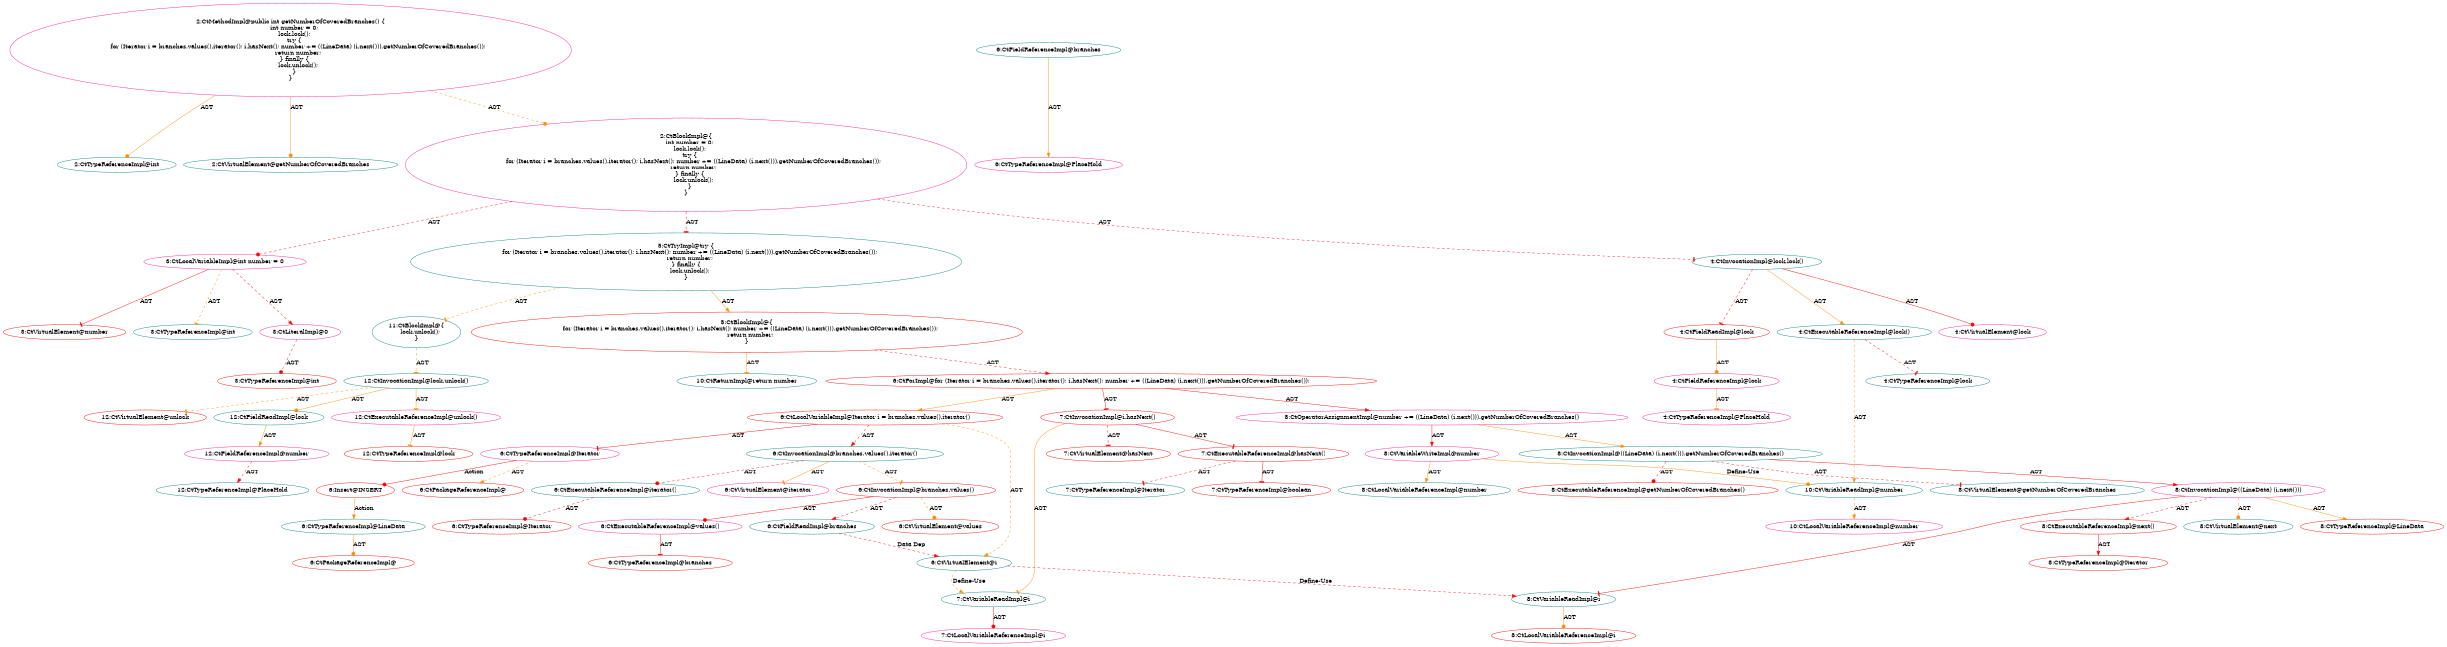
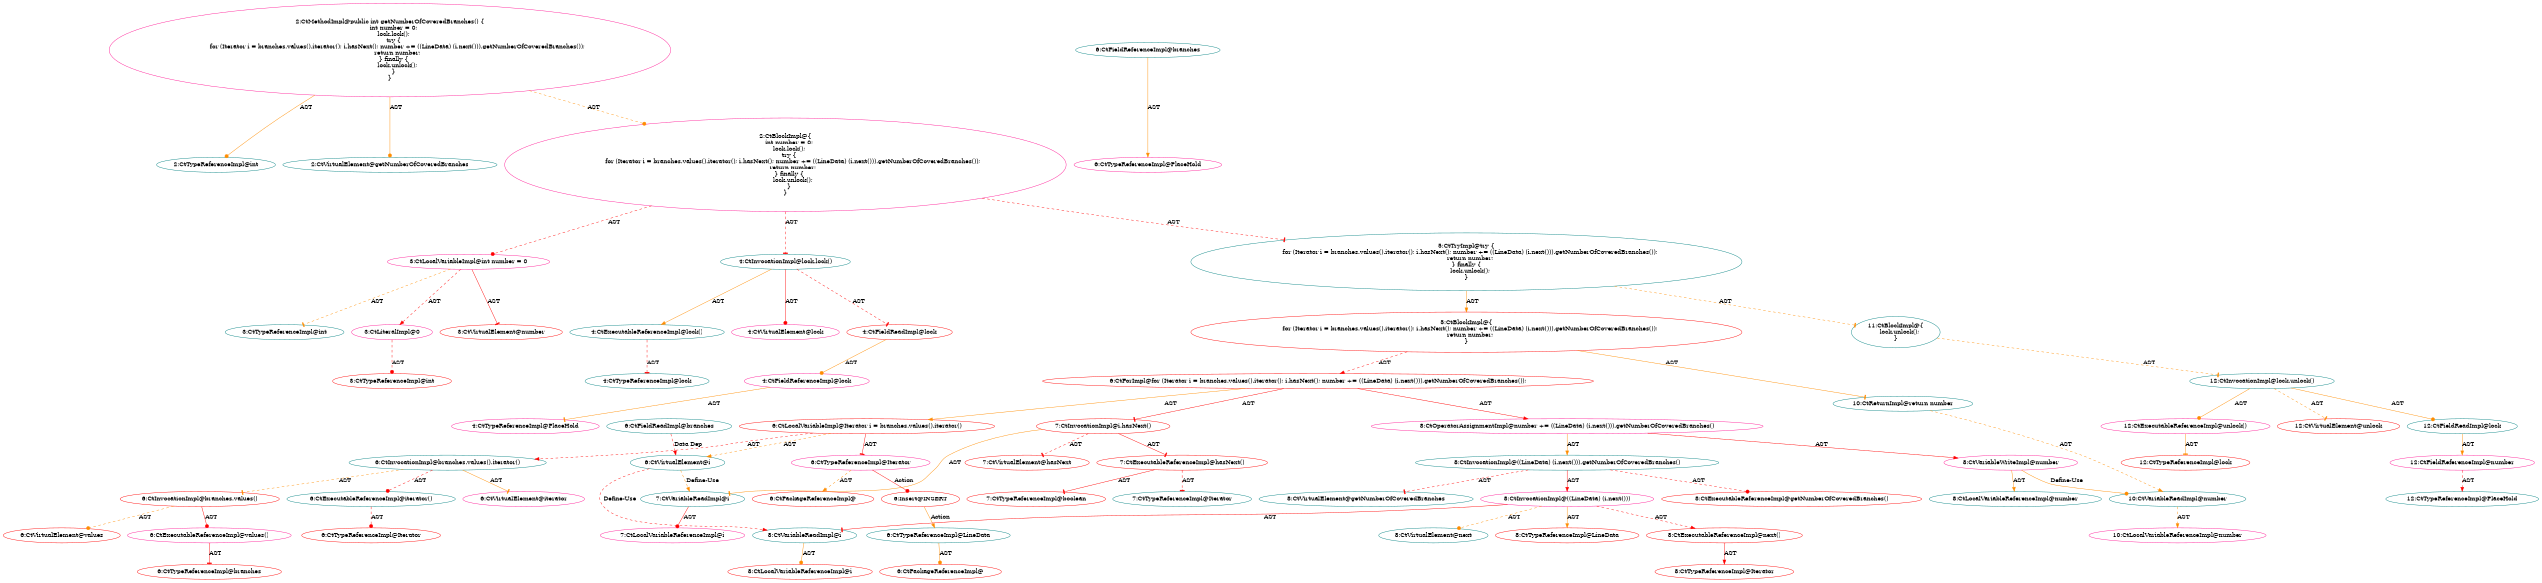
  digraph {
    node [color=teal shape=ellipse]
    edge [arrowhead=normal color=red style=solid]
    n1 [label="2:CtTypeReferenceImpl@int"]
    n2 [label="2:CtVirtualElement@getNumberOfCoveredBranches"]
    n3 [label="3:CtTypeReferenceImpl@int"]
    n4 [color=deeppink label="3:CtLiteralImpl@0"]
    n5 [color=red label="3:CtTypeReferenceImpl@int"]
    n6 [color=red label="3:CtVirtualElement@number"]
    n7 [color=deeppink label="3:CtLocalVariableImpl@int number = 0"]
    n8 [label="4:CtExecutableReferenceImpl@lock()"]
    n9 [label="4:CtTypeReferenceImpl@lock"]
    n10 [color=deeppink label="4:CtVirtualElement@lock"]
    n11 [color=deeppink label="4:CtFieldReferenceImpl@lock"]
    n12 [color=deeppink label="4:CtTypeReferenceImpl@PlaceHold"]
    n13 [color=red label="4:CtFieldReadImpl@lock"]
    n14 [label="4:CtInvocationImpl@lock.lock()"]
    n15 [color=deeppink label="6:CtTypeReferenceImpl@Iterator"]
    n16 [color=red label="6:CtPackageReferenceImpl@"]
    n17 [color=red label="6:Insert@INSERT"]
    n18 [label="6:CtTypeReferenceImpl@LineData"]
    n19 [label="6:CtExecutableReferenceImpl@iterator()"]
    n20 [color=red label="6:CtTypeReferenceImpl@Iterator"]
    n21 [color=deeppink label="6:CtVirtualElement@iterator"]
    n22 [color=deeppink label="6:CtExecutableReferenceImpl@values()"]
    n23 [color=red label="6:CtTypeReferenceImpl@branches"]
    n24 [color=red label="6:CtVirtualElement@values"]
    n25 [label="6:CtFieldReferenceImpl@branches"]
    n26 [color=deeppink label="6:CtTypeReferenceImpl@PlaceHold"]
    n27 [label="6:CtFieldReadImpl@branches"]
    n28 [label="6:CtVirtualElement@i"]
    n29 [label="7:CtVariableReadImpl@i"]
    n30 [label="8:CtVariableReadImpl@i"]
    n31 [color=red label="6:CtInvocationImpl@branches.values()"]
    n32 [label="6:CtInvocationImpl@branches.values().iterator()"]
    n33 [color=deeppink label="7:CtLocalVariableReferenceImpl@i"]
    n34 [color=red label="8:CtLocalVariableReferenceImpl@i"]
    n35 [color=red label="6:CtLocalVariableImpl@Iterator i = branches.values().iterator()"]
    n36 [color=red label="7:CtExecutableReferenceImpl@hasNext()"]
    n37 [label="7:CtTypeReferenceImpl@Iterator"]
    n38 [color=red label="7:CtTypeReferenceImpl@boolean"]
    n39 [color=red label="7:CtVirtualElement@hasNext"]
    n40 [color=red label="7:CtInvocationImpl@i.hasNext()"]
    n41 [color=deeppink label="8:CtVariableWriteImpl@number"]
    n42 [label="8:CtLocalVariableReferenceImpl@number"]
    n43 [label="10:CtVariableReadImpl@number"]
    n44 [color=deeppink label="10:CtLocalVariableReferenceImpl@number"]
    n45 [color=red label="8:CtExecutableReferenceImpl@getNumberOfCoveredBranches()"]
    n46 [label="8:CtVirtualElement@getNumberOfCoveredBranches"]
    n47 [color=red label="8:CtExecutableReferenceImpl@next()"]
    n48 [color=red label="8:CtTypeReferenceImpl@Iterator"]
    n49 [label="8:CtVirtualElement@next"]
    n50 [color=deeppink label="8:CtInvocationImpl@((LineData) (i.next()))"]
    n51 [color=red label="8:CtTypeReferenceImpl@LineData"]
    n52 [label="8:CtInvocationImpl@((LineData) (i.next())).getNumberOfCoveredBranches()"]
    n53 [color=deeppink label="8:CtOperatorAssignmentImpl@number += ((LineData) (i.next())).getNumberOfCoveredBranches()"]
    n54 [color=red label="6:CtForImpl@for (Iterator i = branches.values().iterator(); i.hasNext(); number += ((LineData) (i.next())).getNumberOfCoveredBranches());"]
    n55 [label="10:CtReturnImpl@return number"]
    n56 [color=red label="5:CtBlockImpl@\{\n    for (Iterator i = branches.values().iterator(); i.hasNext(); number += ((LineData) (i.next())).getNumberOfCoveredBranches());\n    return number;\n\}"]
    n57 [color=deeppink label="12:CtExecutableReferenceImpl@unlock()"]
    n58 [color=red label="12:CtTypeReferenceImpl@lock"]
    n59 [color=red label="12:CtVirtualElement@unlock"]
    n60 [color=deeppink label="12:CtFieldReferenceImpl@number"]
    n61 [label="12:CtTypeReferenceImpl@PlaceHold"]
    n62 [label="12:CtFieldReadImpl@lock"]
    n63 [label="12:CtInvocationImpl@lock.unlock()"]
    n64 [label="11:CtBlockImpl@\{\n    lock.unlock();\n\}"]
    n65 [label="5:CtTryImpl@try \{\n    for (Iterator i = branches.values().iterator(); i.hasNext(); number += ((LineData) (i.next())).getNumberOfCoveredBranches());\n    return number;\n\} finally \{\n    lock.unlock();\n\}"]
    n66 [color=deeppink label="2:CtBlockImpl@\{\n    int number = 0;\n    lock.lock();\n    try \{\n        for (Iterator i = branches.values().iterator(); i.hasNext(); number += ((LineData) (i.next())).getNumberOfCoveredBranches());\n        return number;\n    \} finally \{\n        lock.unlock();\n    \}\n\}"]
    n67 [color=deeppink label="2:CtMethodImpl@public int getNumberOfCoveredBranches() \{\n    int number = 0;\n    lock.lock();\n    try \{\n        for (Iterator i = branches.values().iterator(); i.hasNext(); number += ((LineData) (i.next())).getNumberOfCoveredBranches());\n        return number;\n    \} finally \{\n        lock.unlock();\n    \}\n\}"]
    n68 [color=red label="6:CtPackageReferenceImpl@"]
    n4 -> n5 [arrowhead=dot label=AST style=dashed]
    n7 -> n3 [arrowhead=tee color=darkorange label=AST style=dashed]
    n7 -> n4 [label=AST style=dashed]
    n7 -> n6 [arrowhead=tee label=AST]
    n8 -> n9 [arrowhead=tee label=AST style=dashed]
    n11 -> n12 [arrowhead=tee color=darkorange label=AST]
    n13 -> n11 [arrowhead=dot color=darkorange label=AST]
    n14 -> n8 [color=darkorange label=AST]
    n14 -> n10 [arrowhead=dot label=AST]
    n14 -> n13 [arrowhead=tee label=AST style=dashed]
    n15 -> n16 [color=darkorange label=AST style=dashed]
    n15 -> n17 [arrowhead=dot label=Action]
    n17 -> n18 [color=darkorange label=Action]
    n18 -> n68 [arrowhead=dot color=darkorange label=AST]
    n19 -> n20 [arrowhead=dot label=AST style=dashed]
    n22 -> n23 [arrowhead=tee label=AST]
    n25 -> n26 [color=darkorange label=AST]
    n27 -> n28 [label="Data Dep" style=dashed]
    n28 -> n29 [color=darkorange label="Define-Use" style=dashed]
    n28 -> n30 [label="Define-Use" style=dashed]
    n29 -> n33 [arrowhead=dot label=AST]
    n30 -> n34 [arrowhead=dot color=darkorange label=AST]
    n31 -> n22 [arrowhead=dot label=AST]
    n31 -> n24 [arrowhead=dot color=darkorange label=AST style=dashed]
-   n31 -> n27 [label=AST style=dashed]
    n32 -> n19 [arrowhead=dot label=AST style=dashed]
    n32 -> n21 [arrowhead=tee color=darkorange label=AST]
    n32 -> n31 [arrowhead=tee color=darkorange label=AST style=dashed]
    n35 -> n15 [arrowhead=tee label=AST]
    n35 -> n28 [color=darkorange label=AST style=dashed]
    n35 -> n32 [label=AST style=dashed]
    n36 -> n37 [arrowhead=tee label=AST style=dashed]
    n36 -> n38 [arrowhead=tee label=AST]
    n40 -> n29 [arrowhead=tee color=darkorange label=AST]
    n40 -> n36 [arrowhead=tee label=AST]
    n40 -> n39 [arrowhead=tee label=AST style=dashed]
    n41 -> n42 [color=darkorange label=AST]
    n41 -> n43 [arrowhead=dot color=darkorange label="Define-Use"]
    n43 -> n44 [color=darkorange label=AST style=dashed]
    n47 -> n48 [label=AST]
    n50 -> n30 [arrowhead=tee label=AST]
    n50 -> n47 [label=AST style=dashed]
    n50 -> n49 [arrowhead=dot color=darkorange label=AST style=dashed]
    n50 -> n51 [color=darkorange label=AST]
    n52 -> n45 [arrowhead=dot label=AST style=dashed]
    n52 -> n46 [arrowhead=tee label=AST style=dashed]
    n52 -> n50 [label=AST]
    n53 -> n41 [label=AST]
    n53 -> n52 [color=darkorange label=AST]
    n54 -> n35 [color=darkorange label=AST]
    n54 -> n40 [arrowhead=tee label=AST]
    n54 -> n53 [label=AST]
-   n8 -> n43 [color=darkorange label=AST style=dashed]
+   n55 -> n43 [color=darkorange label=AST style=dashed]
    n56 -> n54 [label=AST style=dashed]
    n56 -> n55 [arrowhead=tee color=darkorange label=AST]
    n57 -> n58 [arrowhead=tee color=darkorange label=AST]
    n60 -> n61 [label=AST style=dashed]
    n62 -> n60 [color=darkorange label=AST]
-   n63 -> n57 [arrowhead=tee color=darkorange label=AST]
+   n63 -> n57 [arrowhead=dot color=darkorange label=AST]
    n63 -> n59 [arrowhead=tee color=darkorange label=AST style=dashed]
    n63 -> n62 [arrowhead=dot color=darkorange label=AST]
    n64 -> n63 [arrowhead=tee color=darkorange label=AST style=dashed]
    n65 -> n56 [color=darkorange label=AST]
    n65 -> n64 [arrowhead=tee color=darkorange label=AST style=dashed]
    n66 -> n7 [arrowhead=dot label=AST style=dashed]
    n66 -> n14 [arrowhead=tee label=AST style=dashed]
    n66 -> n65 [arrowhead=tee label=AST style=dashed]
    n67 -> n1 [arrowhead=dot color=darkorange label=AST]
    n67 -> n2 [arrowhead=dot color=darkorange label=AST]
    n67 -> n66 [arrowhead=dot color=darkorange label=AST style=dashed]
  }
